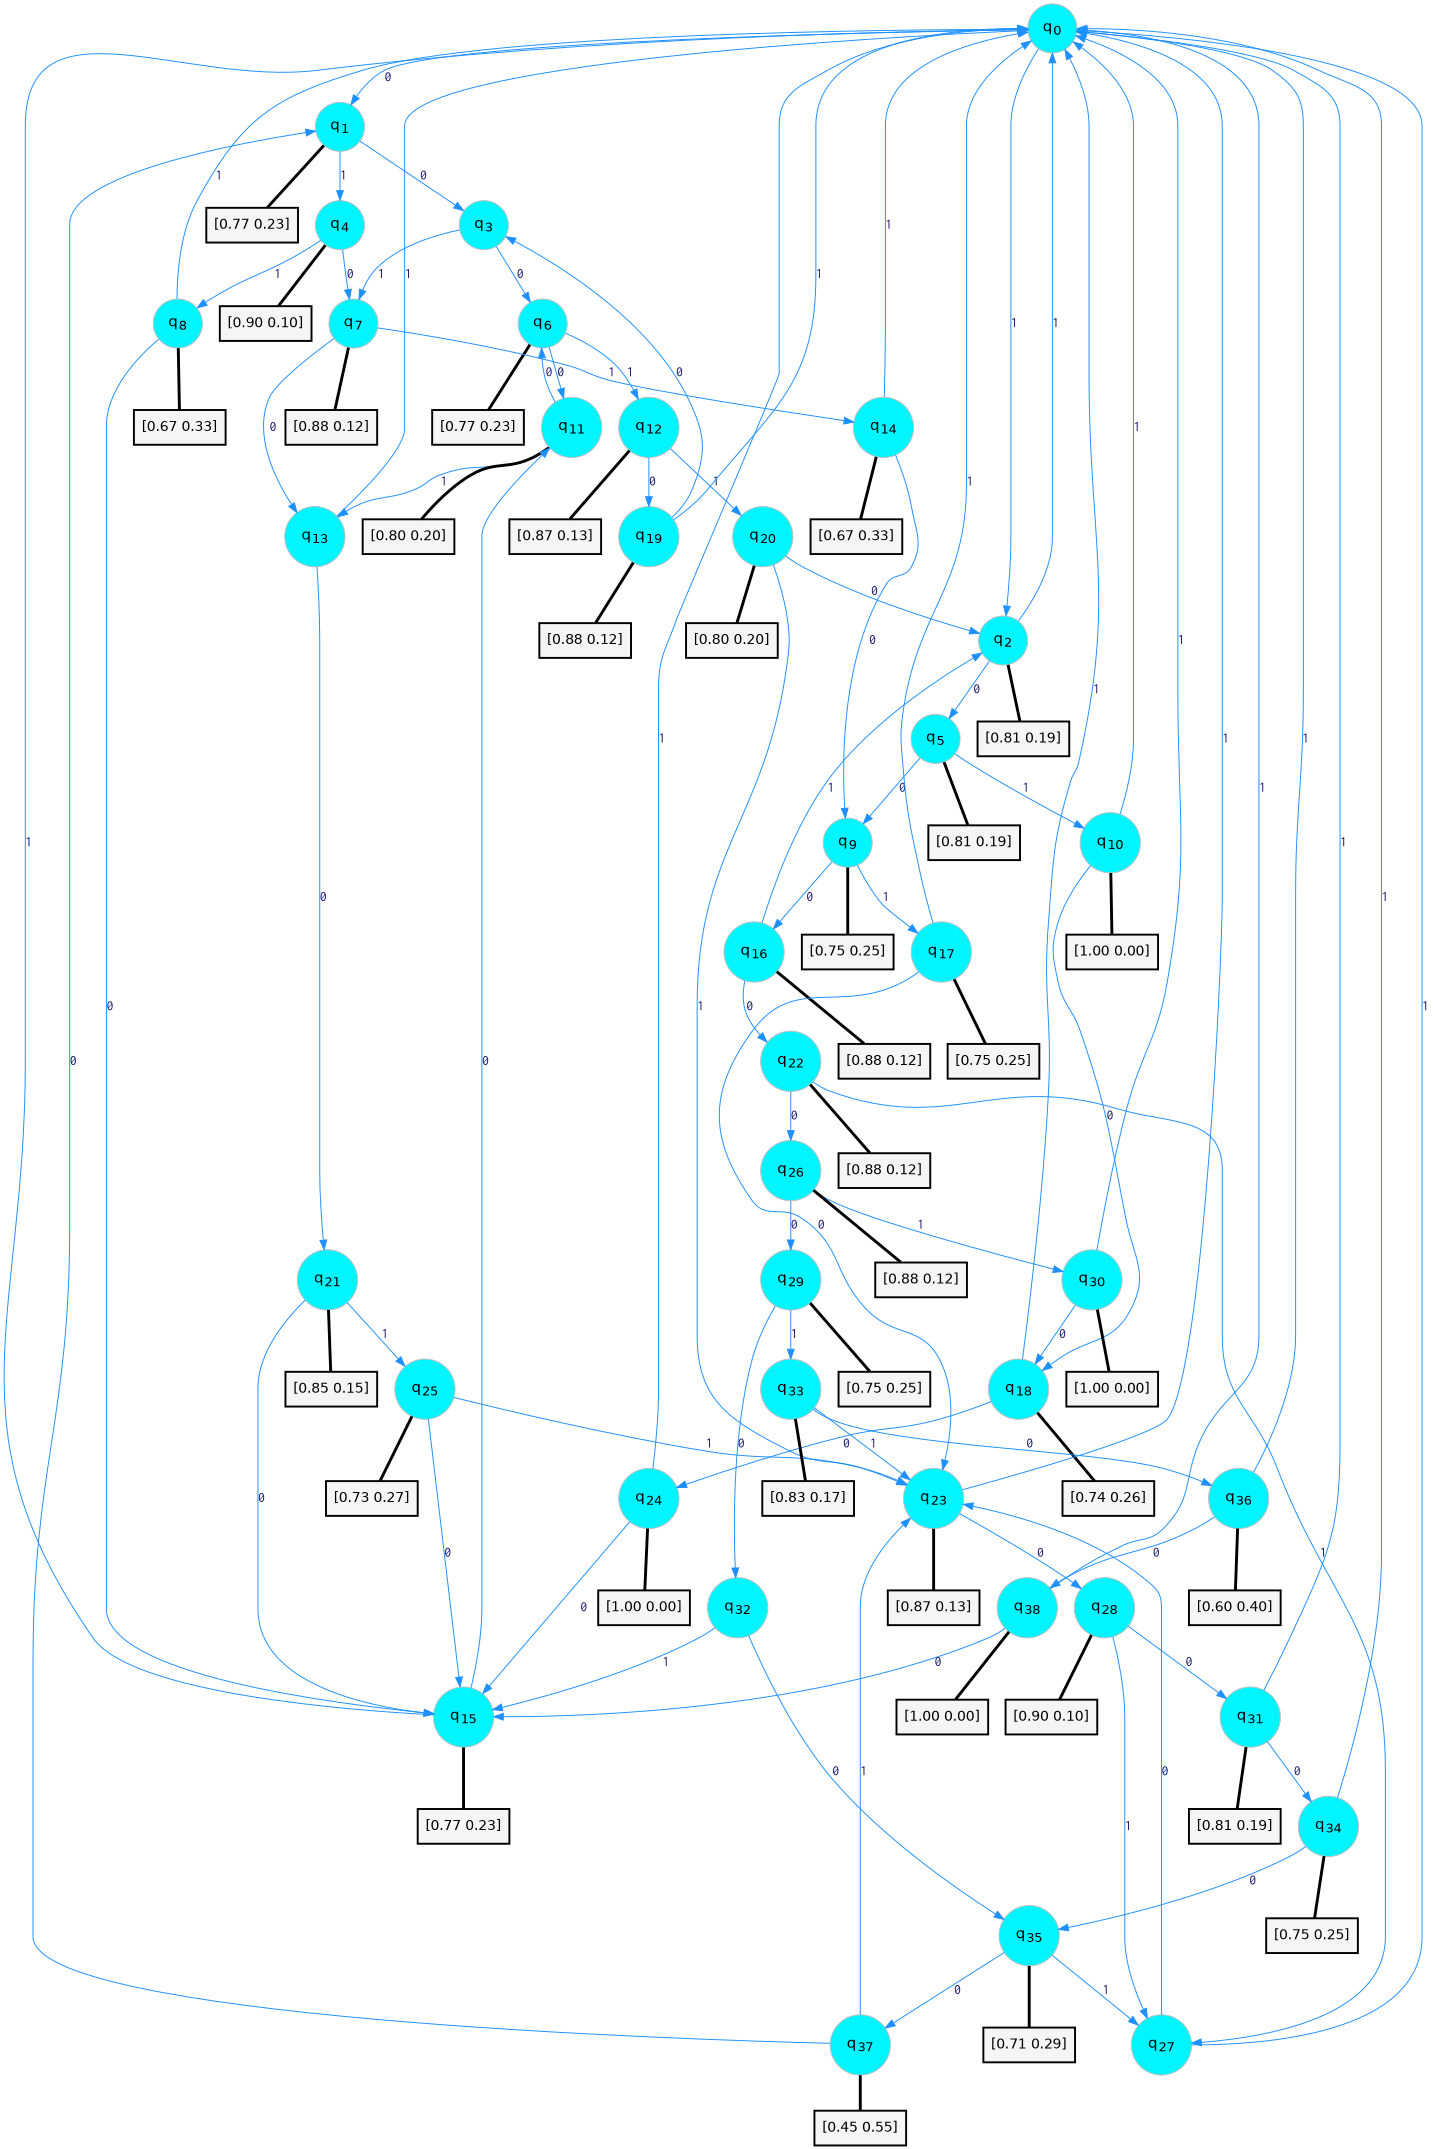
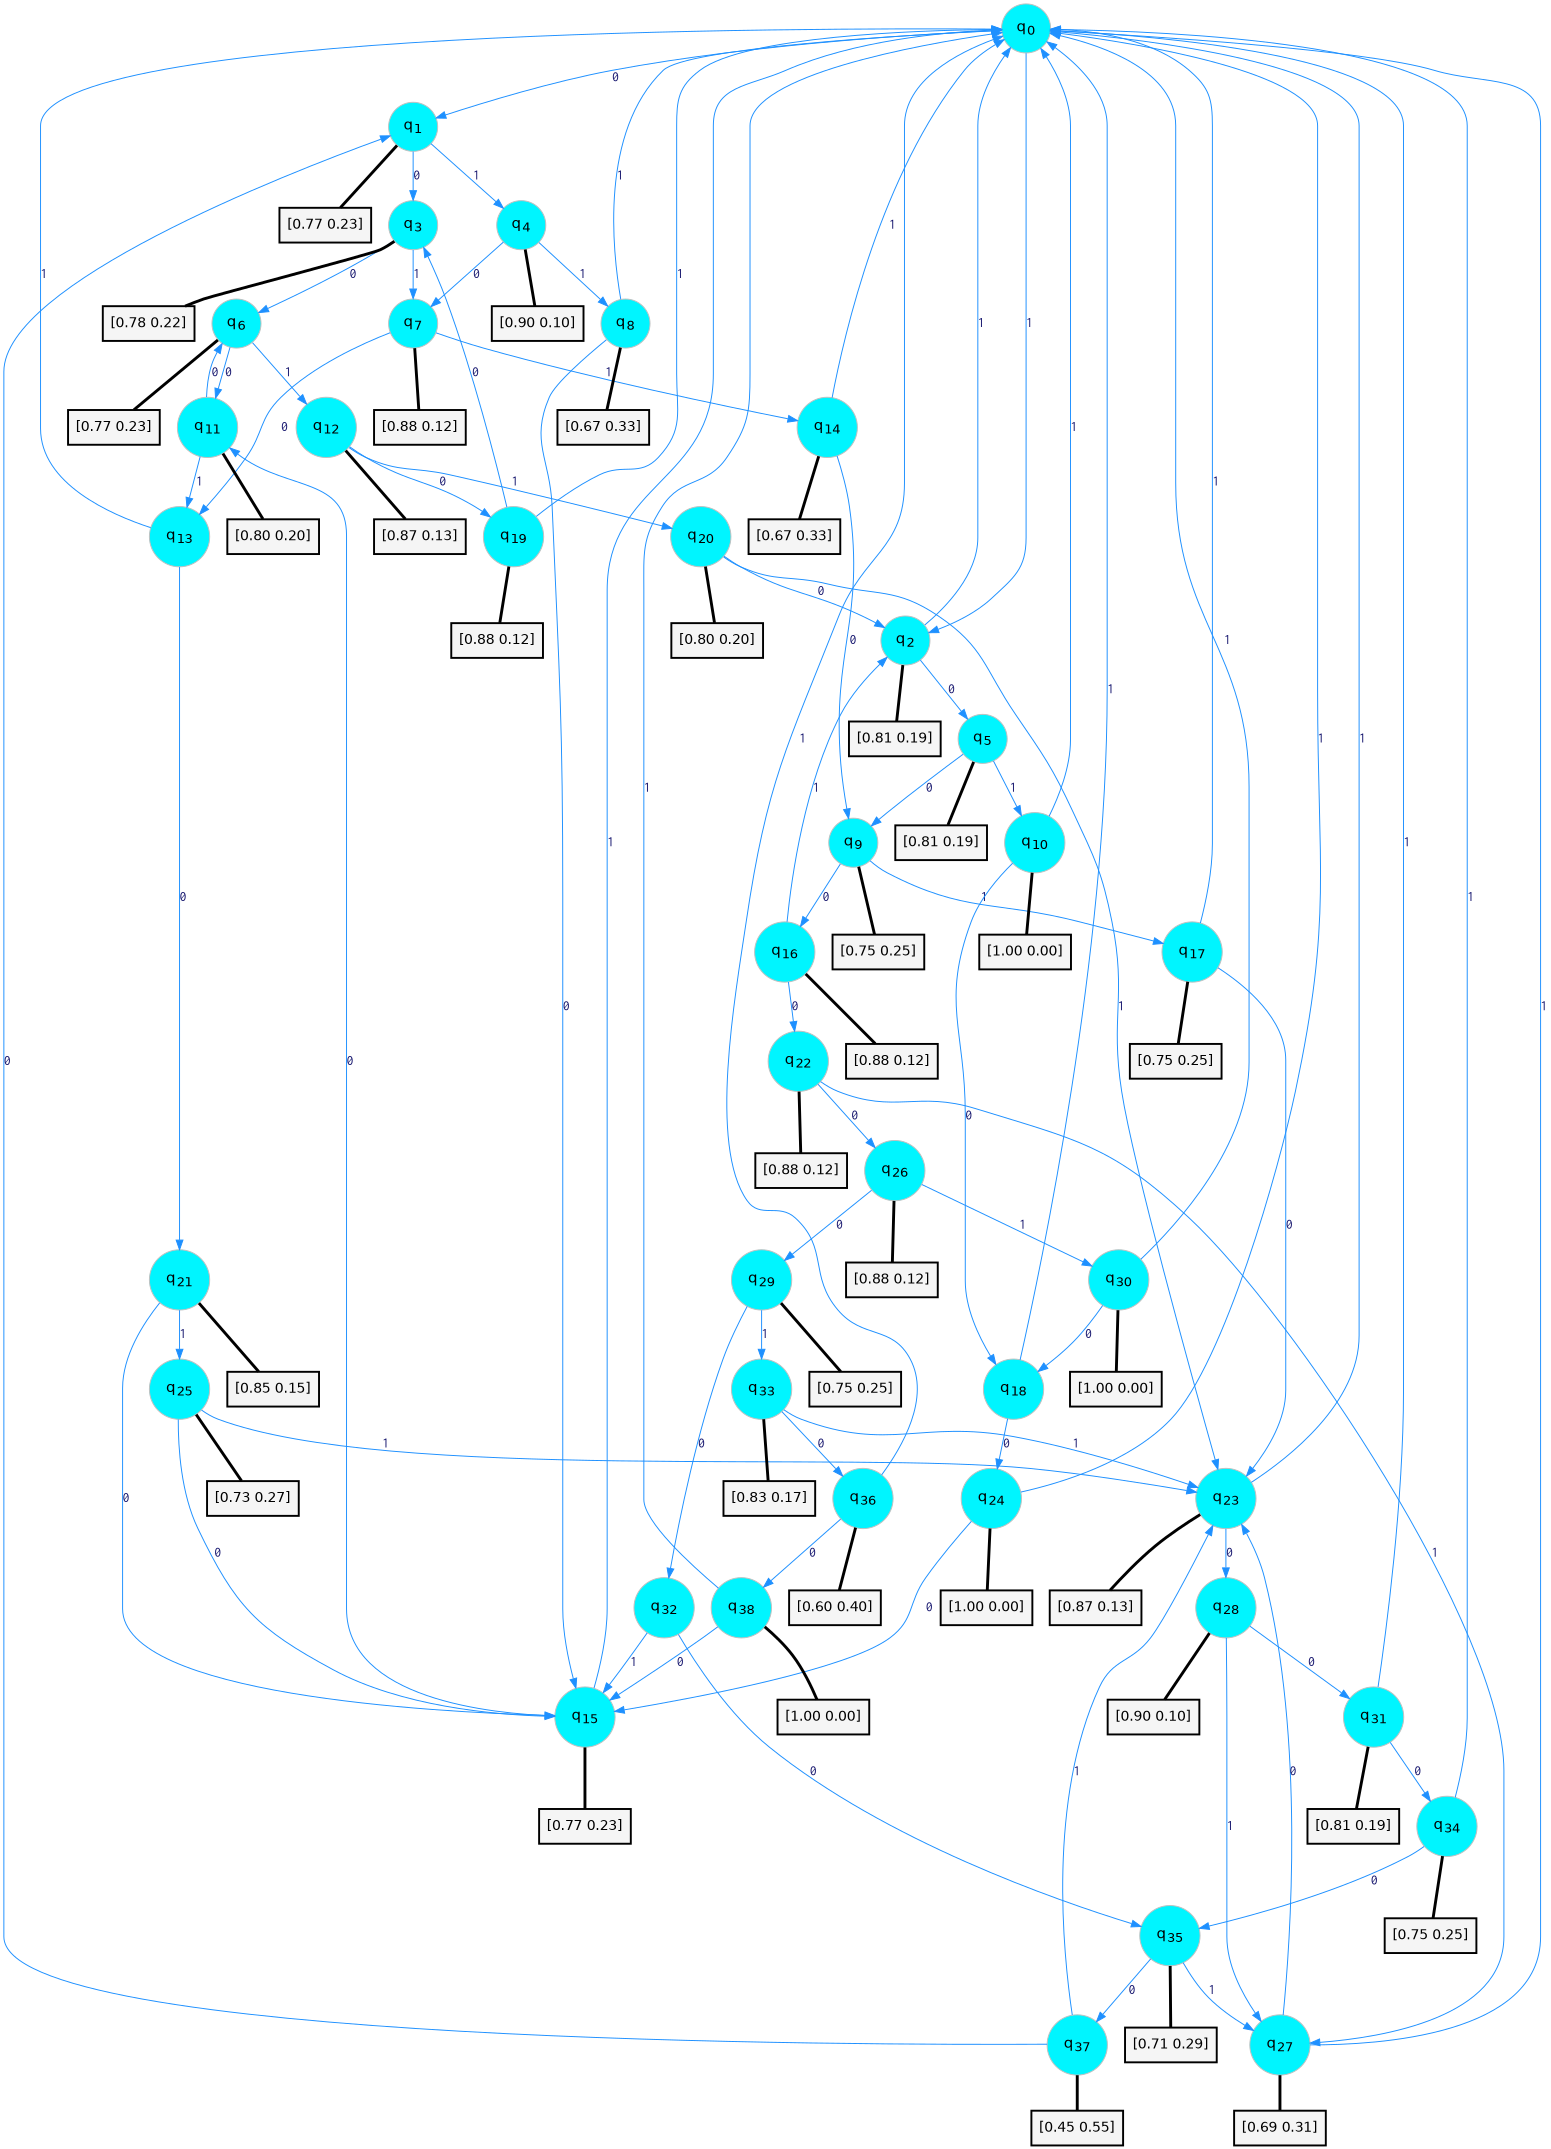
  digraph {
    rankdir=TD
    node [color=gray fillcolor=turquoise1 fontcolor=black fontname=Helvetica fontsize=16 fontweight=bold shape=circle style=filled]
    edge [arrowsize=1 color=dodgerblue1 fontcolor=midnightblue fontname=courier fontweight=bold penwidth=1 style=solid weight=20]
    n1 [label=<q<SUB>0</SUB>>]
    n2 [label=<q<SUB>1</SUB>>]
    n3 [label=<q<SUB>2</SUB>>]
    n4 [label=<q<SUB>3</SUB>>]
    n5 [label=<q<SUB>4</SUB>>]
    n6 [color=black fillcolor=whitesmoke fontsize=14 label="[0.77 0.23]" penwidth=2 shape=box]
    n7 [label=<q<SUB>5</SUB>>]
    n8 [color=black fillcolor=whitesmoke fontsize=14 label="[0.81 0.19]" penwidth=2 shape=box]
    n9 [label=<q<SUB>6</SUB>>]
    n10 [label=<q<SUB>7</SUB>>]
+   n11 [color=black fillcolor=whitesmoke fontsize=14 label="[0.78 0.22]" penwidth=2 shape=box]
    n12 [label=<q<SUB>8</SUB>>]
    n13 [color=black fillcolor=whitesmoke fontsize=14 label="[0.90 0.10]" penwidth=2 shape=box]
    n14 [label=<q<SUB>9</SUB>>]
    n15 [label=<q<SUB>10</SUB>>]
    n16 [color=black fillcolor=whitesmoke fontsize=14 label="[0.81 0.19]" penwidth=2 shape=box]
    n17 [label=<q<SUB>11</SUB>>]
    n18 [label=<q<SUB>12</SUB>>]
    n19 [color=black fillcolor=whitesmoke fontsize=14 label="[0.77 0.23]" penwidth=2 shape=box]
    n20 [label=<q<SUB>13</SUB>>]
    n21 [label=<q<SUB>14</SUB>>]
    n22 [color=black fillcolor=whitesmoke fontsize=14 label="[0.88 0.12]" penwidth=2 shape=box]
    n23 [label=<q<SUB>15</SUB>>]
    n24 [color=black fillcolor=whitesmoke fontsize=14 label="[0.67 0.33]" penwidth=2 shape=box]
    n25 [label=<q<SUB>16</SUB>>]
    n26 [label=<q<SUB>17</SUB>>]
    n27 [color=black fillcolor=whitesmoke fontsize=14 label="[0.75 0.25]" penwidth=2 shape=box]
    n28 [label=<q<SUB>18</SUB>>]
    n29 [color=black fillcolor=whitesmoke fontsize=14 label="[1.00 0.00]" penwidth=2 shape=box]
    n30 [color=black fillcolor=whitesmoke fontsize=14 label="[0.80 0.20]" penwidth=2 shape=box]
    n31 [label=<q<SUB>19</SUB>>]
    n32 [label=<q<SUB>20</SUB>>]
    n33 [color=black fillcolor=whitesmoke fontsize=14 label="[0.87 0.13]" penwidth=2 shape=box]
    n34 [label=<q<SUB>21</SUB>>]
    n35 [color=black fillcolor=whitesmoke fontsize=14 label="[0.67 0.33]" penwidth=2 shape=box]
    n36 [color=black fillcolor=whitesmoke fontsize=14 label="[0.77 0.23]" penwidth=2 shape=box]
    n37 [label=<q<SUB>22</SUB>>]
    n38 [color=black fillcolor=whitesmoke fontsize=14 label="[0.88 0.12]" penwidth=2 shape=box]
    n39 [label=<q<SUB>23</SUB>>]
    n40 [color=black fillcolor=whitesmoke fontsize=14 label="[0.75 0.25]" penwidth=2 shape=box]
    n41 [label=<q<SUB>24</SUB>>]
-   n42 [color=black fillcolor=whitesmoke fontsize=14 label="[0.74 0.26]" penwidth=2 shape=box]
    n43 [color=black fillcolor=whitesmoke fontsize=14 label="[0.88 0.12]" penwidth=2 shape=box]
    n44 [color=black fillcolor=whitesmoke fontsize=14 label="[0.80 0.20]" penwidth=2 shape=box]
    n45 [label=<q<SUB>25</SUB>>]
    n46 [color=black fillcolor=whitesmoke fontsize=14 label="[0.85 0.15]" penwidth=2 shape=box]
    n47 [label=<q<SUB>26</SUB>>]
    n48 [label=<q<SUB>27</SUB>>]
    n49 [color=black fillcolor=whitesmoke fontsize=14 label="[0.88 0.12]" penwidth=2 shape=box]
    n50 [label=<q<SUB>28</SUB>>]
    n51 [color=black fillcolor=whitesmoke fontsize=14 label="[0.87 0.13]" penwidth=2 shape=box]
    n52 [color=black fillcolor=whitesmoke fontsize=14 label="[1.00 0.00]" penwidth=2 shape=box]
    n53 [color=black fillcolor=whitesmoke fontsize=14 label="[0.73 0.27]" penwidth=2 shape=box]
    n54 [label=<q<SUB>29</SUB>>]
    n55 [label=<q<SUB>30</SUB>>]
    n56 [color=black fillcolor=whitesmoke fontsize=14 label="[0.88 0.12]" penwidth=2 shape=box]
+   n57 [color=black fillcolor=whitesmoke fontsize=14 label="[0.69 0.31]" penwidth=2 shape=box]
    n58 [label=<q<SUB>31</SUB>>]
    n59 [color=black fillcolor=whitesmoke fontsize=14 label="[0.90 0.10]" penwidth=2 shape=box]
    n60 [label=<q<SUB>32</SUB>>]
    n61 [label=<q<SUB>33</SUB>>]
    n62 [color=black fillcolor=whitesmoke fontsize=14 label="[0.75 0.25]" penwidth=2 shape=box]
    n63 [color=black fillcolor=whitesmoke fontsize=14 label="[1.00 0.00]" penwidth=2 shape=box]
    n64 [label=<q<SUB>34</SUB>>]
    n65 [color=black fillcolor=whitesmoke fontsize=14 label="[0.81 0.19]" penwidth=2 shape=box]
    n66 [label=<q<SUB>35</SUB>>]
    n67 [label=<q<SUB>36</SUB>>]
    n68 [color=black fillcolor=whitesmoke fontsize=14 label="[0.83 0.17]" penwidth=2 shape=box]
    n69 [color=black fillcolor=whitesmoke fontsize=14 label="[0.75 0.25]" penwidth=2 shape=box]
    n70 [label=<q<SUB>37</SUB>>]
    n71 [color=black fillcolor=whitesmoke fontsize=14 label="[0.71 0.29]" penwidth=2 shape=box]
    n72 [label=<q<SUB>38</SUB>>]
    n73 [color=black fillcolor=whitesmoke fontsize=14 label="[0.60 0.40]" penwidth=2 shape=box]
    n74 [color=black fillcolor=whitesmoke fontsize=14 label="[0.45 0.55]" penwidth=2 shape=box]
    n75 [color=black fillcolor=whitesmoke fontsize=14 label="[1.00 0.00]" penwidth=2 shape=box]
    n1 -> n2 [label=0]
    n1 -> n3 [label=1]
    n2 -> n4 [label=0]
    n2 -> n5 [label=1]
    n2 -> n6 [arrowhead=none color=black penwidth=3]
    n3 -> n1 [label=1]
    n3 -> n7 [label=0]
    n3 -> n8 [arrowhead=none color=black penwidth=3]
    n4 -> n9 [label=0]
    n4 -> n10 [label=1]
+   n4 -> n11 [arrowhead=none color=black penwidth=3]
    n5 -> n10 [label=0]
    n5 -> n12 [label=1]
    n5 -> n13 [arrowhead=none color=black penwidth=3]
    n7 -> n14 [label=0]
    n7 -> n15 [label=1]
    n7 -> n16 [arrowhead=none color=black penwidth=3]
    n9 -> n17 [label=0]
    n9 -> n18 [label=1]
    n9 -> n19 [arrowhead=none color=black penwidth=3]
    n10 -> n20 [label=0]
    n10 -> n21 [label=1]
    n10 -> n22 [arrowhead=none color=black penwidth=3]
    n12 -> n1 [label=1]
    n12 -> n23 [label=0]
    n12 -> n24 [arrowhead=none color=black penwidth=3]
    n14 -> n25 [label=0]
    n14 -> n26 [label=1]
    n14 -> n27 [arrowhead=none color=black penwidth=3]
    n15 -> n1 [label=1]
    n15 -> n28 [label=0]
    n15 -> n29 [arrowhead=none color=black penwidth=3]
    n17 -> n9 [label=0]
    n17 -> n20 [label=1]
    n17 -> n30 [arrowhead=none color=black penwidth=3]
    n18 -> n31 [label=0]
    n18 -> n32 [label=1]
    n18 -> n33 [arrowhead=none color=black penwidth=3]
    n20 -> n1 [label=1]
    n20 -> n34 [label=0]
    n21 -> n1 [label=1]
    n21 -> n14 [label=0]
    n21 -> n35 [arrowhead=none color=black penwidth=3]
    n23 -> n1 [label=1]
    n23 -> n17 [label=0]
    n23 -> n36 [arrowhead=none color=black penwidth=3]
    n25 -> n3 [label=1]
    n25 -> n37 [label=0]
    n25 -> n38 [arrowhead=none color=black penwidth=3]
    n26 -> n1 [label=1]
    n26 -> n39 [label=0]
    n26 -> n40 [arrowhead=none color=black penwidth=3]
    n28 -> n1 [label=1]
    n28 -> n41 [label=0]
-   n28 -> n42 [arrowhead=none color=black penwidth=3]
    n31 -> n1 [label=1]
    n31 -> n4 [label=0]
    n31 -> n43 [arrowhead=none color=black penwidth=3]
    n32 -> n3 [label=0]
    n32 -> n39 [label=1]
    n32 -> n44 [arrowhead=none color=black penwidth=3]
    n34 -> n23 [label=0]
    n34 -> n45 [label=1]
    n34 -> n46 [arrowhead=none color=black penwidth=3]
    n37 -> n47 [label=0]
    n37 -> n48 [label=1]
    n37 -> n49 [arrowhead=none color=black penwidth=3]
    n39 -> n1 [label=1]
    n39 -> n50 [label=0]
    n39 -> n51 [arrowhead=none color=black penwidth=3]
    n41 -> n1 [label=1]
    n41 -> n23 [label=0]
    n41 -> n52 [arrowhead=none color=black penwidth=3]
    n45 -> n23 [label=0]
    n45 -> n39 [label=1]
    n45 -> n53 [arrowhead=none color=black penwidth=3]
    n47 -> n54 [label=0]
    n47 -> n55 [label=1]
    n47 -> n56 [arrowhead=none color=black penwidth=3]
    n48 -> n1 [label=1]
    n48 -> n39 [label=0]
+   n48 -> n57 [arrowhead=none color=black penwidth=3]
    n50 -> n48 [label=1]
    n50 -> n58 [label=0]
    n50 -> n59 [arrowhead=none color=black penwidth=3]
    n54 -> n60 [label=0]
    n54 -> n61 [label=1]
    n54 -> n62 [arrowhead=none color=black penwidth=3]
    n55 -> n1 [label=1]
    n55 -> n28 [label=0]
    n55 -> n63 [arrowhead=none color=black penwidth=3]
    n58 -> n1 [label=1]
    n58 -> n64 [label=0]
    n58 -> n65 [arrowhead=none color=black penwidth=3]
    n60 -> n23 [label=1]
    n60 -> n66 [label=0]
    n61 -> n39 [label=1]
    n61 -> n67 [label=0]
    n61 -> n68 [arrowhead=none color=black penwidth=3]
    n64 -> n1 [label=1]
    n64 -> n66 [label=0]
    n64 -> n69 [arrowhead=none color=black penwidth=3]
    n66 -> n48 [label=1]
    n66 -> n70 [label=0]
    n66 -> n71 [arrowhead=none color=black penwidth=3]
    n67 -> n1 [label=1]
    n67 -> n72 [label=0]
    n67 -> n73 [arrowhead=none color=black penwidth=3]
    n70 -> n2 [label=0]
    n70 -> n39 [label=1]
    n70 -> n74 [arrowhead=none color=black penwidth=3]
    n72 -> n1 [label=1]
    n72 -> n23 [label=0]
    n72 -> n75 [arrowhead=none color=black penwidth=3]
  }
